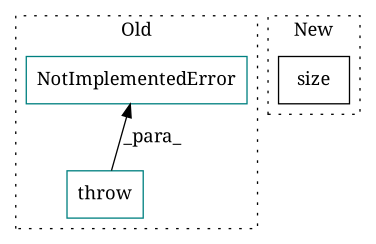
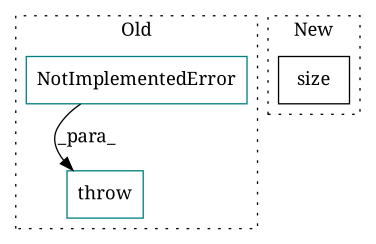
  digraph {
    fontname="Noto Serif"
    node [a=32 l=6 shape=box color=teal fontname="Noto Serif"]
    n1 [l="20,1" label=NotImplementedError s="324,370"]
    n2 [a=53 label=throw s=318]
    n3 [label=size s=372 color=black]
    subgraph cluster_1 {
      label=Old
      style=dotted
      n1
      n2
    }
    subgraph cluster_2 {
      label=New
      style=dotted
      n3
    }
-   n2 -> n1 [label=_para_ fontname="Noto Serif"]
+   n1 -> n2 [label=_para_ fontname="Noto Serif"]
  }
